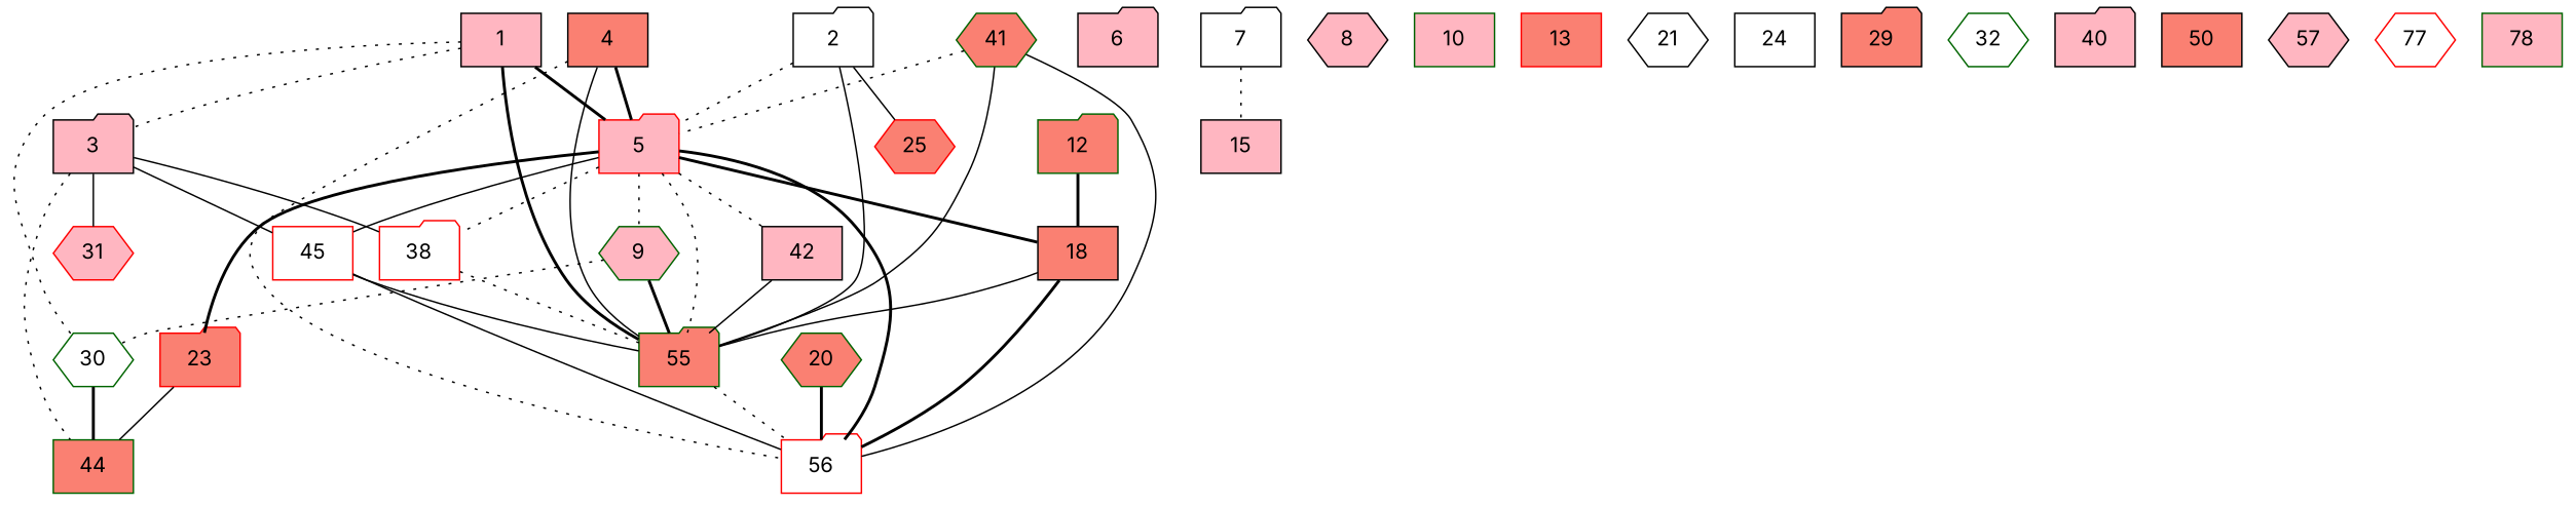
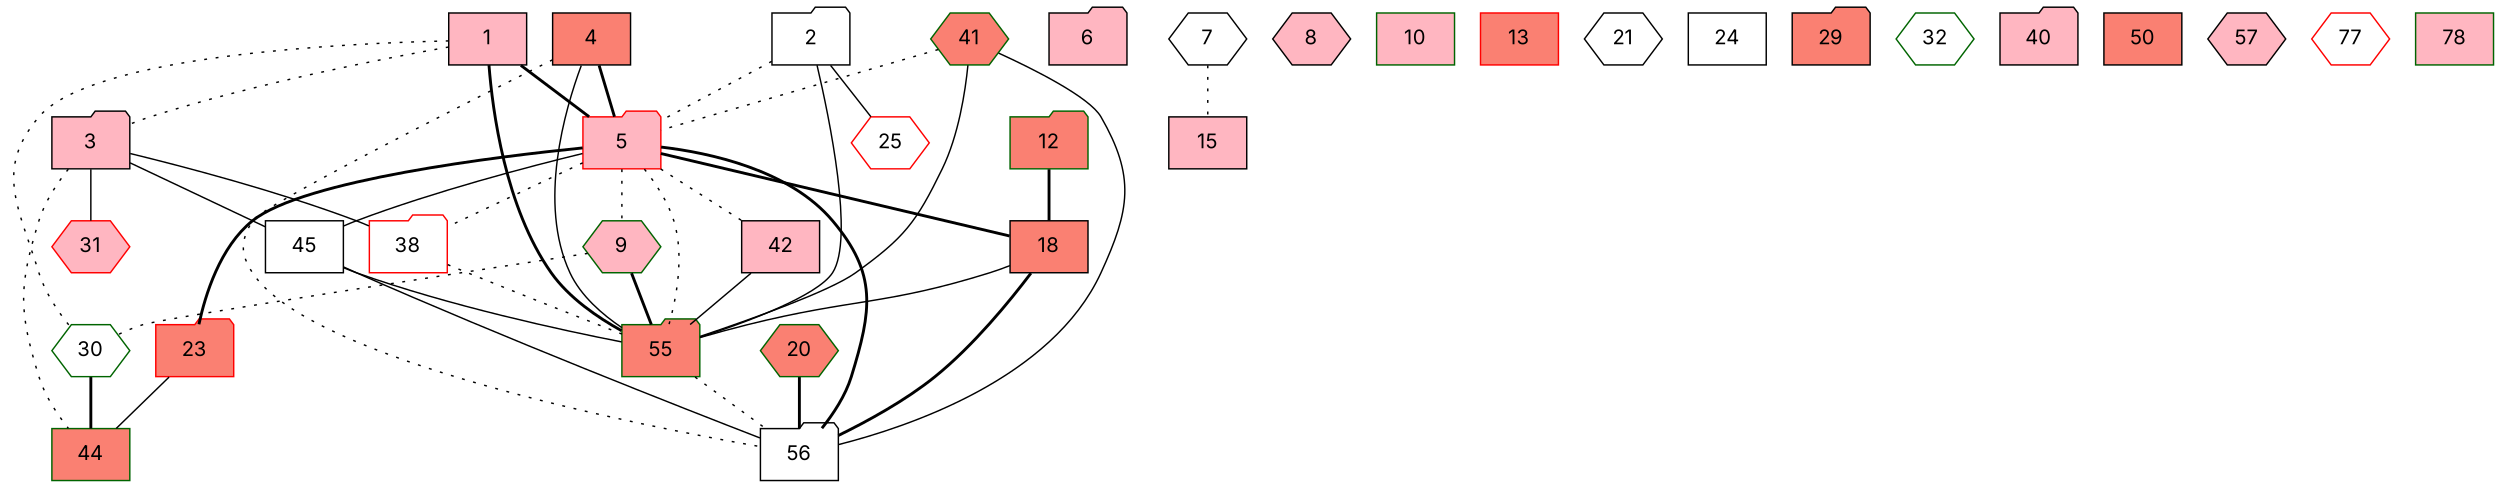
  graph {
    fontname=Inter
    node [color=black fillcolor=lightpink fontname=Inter shape=box style=filled]
    edge [fontname=Inter style=dotted]
    1 [super="+17"]
    3 [shape=folder super="+14+33"]
    5 [color=red shape=folder super="+72"]
    30 [color=darkgreen fillcolor=white shape=hexagon super="+67"]
    55 [color=darkgreen fillcolor=salmon shape=folder super="+62"]
    31 [color=red shape=hexagon super="+64"]
    38 [color=red fillcolor=white shape=folder super="+46"]
    44 [color=darkgreen fillcolor=salmon super="+48"]
-   45 [color=red fillcolor=white super="+49"]
-   56 [color=red fillcolor=white shape=folder super="+61"]
+   45 [fillcolor=white super="+49"]
+   56 [fillcolor=white shape=folder super="+61"]
    9 [color=darkgreen shape=hexagon super="+34+54"]
    18 [fillcolor=salmon super="+59+26+27"]
    23 [color=red fillcolor=salmon shape=folder]
    42
    2 [fillcolor=white shape=folder super="+11"]
-   25 [color=red fillcolor=salmon shape=hexagon]
+   25 [color=red fillcolor=white shape=hexagon]
    4 [fillcolor=salmon super="+51+19+22"]
    6 [shape=folder super="+69"]
    15 [super="+39"]
-   7 [fillcolor=white shape=folder]
+   7 [fillcolor=white shape=hexagon]
    8 [shape=hexagon super="+60"]
    10 [color=darkgreen]
    12 [color=darkgreen fillcolor=salmon shape=folder super="+28+47"]
    13 [color=red fillcolor=salmon]
    20 [color=darkgreen fillcolor=salmon shape=hexagon]
    21 [fillcolor=white shape=hexagon]
    24 [fillcolor=white]
    29 [fillcolor=salmon shape=folder super="+35"]
    32 [color=darkgreen fillcolor=white shape=hexagon]
    40 [shape=folder]
    41 [color=darkgreen fillcolor=salmon shape=hexagon]
    50 [fillcolor=salmon]
    57 [shape=hexagon]
    77 [color=red fillcolor=white shape=hexagon]
    78 [color=darkgreen]
    1 -- 3
    1 -- 5 [style=bold weight=2]
    1 -- 30
    1 -- 55 [style=bold weight=2]
    3 -- 31 [style=solid]
    3 -- 38 [style=solid]
    3 -- 44
    3 -- 45 [style=solid]
    5 -- 55
    5 -- 38 [weight=3]
    5 -- 45 [style=solid weight=2]
    5 -- 56 [style=bold]
    5 -- 9 [weight=2]
    5 -- 18 [style=bold]
    5 -- 23 [style=bold]
    5 -- 42
    30 -- 44 [style=bold]
    55 -- 56
    38 -- 55
    45 -- 55 [style=solid]
    45 -- 56 [style=solid]
    9 -- 30
    9 -- 55 [style=bold]
    18 -- 55 [style=solid]
    18 -- 56 [style=bold]
    23 -- 44 [style=solid]
    42 -- 55 [style=solid]
    2 -- 5
    2 -- 55 [style=solid]
    2 -- 25 [style=solid]
    4 -- 5 [style=bold]
    4 -- 55 [style=solid]
    4 -- 56
    7 -- 15
    12 -- 18 [style=bold]
    20 -- 56 [style=bold]
    41 -- 5
    41 -- 55 [style=solid]
    41 -- 56 [style=solid]
  }
